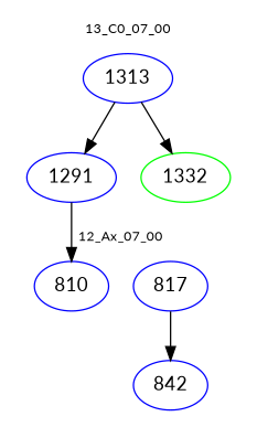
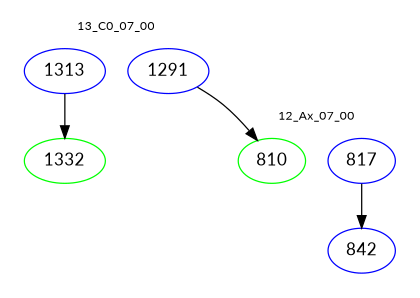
  digraph {
    fontname=Lato
    node [color=blue fontname=Lato]
    edge [color=black fontname=Lato]
    n1 [label=817]
-   n2 [label=810]
+   n2 [color=green label=810]
    n3 [label=842]
    n4 [label=1313]
    n5 [label=1291]
    n6 [color=green label=1332]
    subgraph cluster_1 {
      color=white
      fontsize=10
      label="12_Ax_07_00"
      n1
      n2
      n3
    }
    subgraph cluster_2 {
      color=white
      fontsize=10
      label="13_C0_07_00"
      n4
      n5
      n6
    }
    n1 -> n3
-   n4 -> n5
    n4 -> n6
    n5 -> n2
  }
